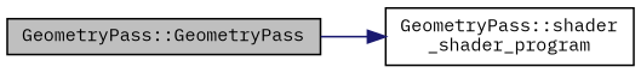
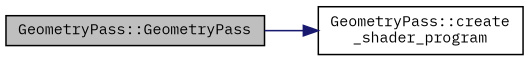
  digraph {
    rankdir=LR
    fontname="IBM Plex Mono"
    node [color=black fontname="IBM Plex Mono" fontsize=10 shape=record]
    n1 [fillcolor=grey75 fontcolor=black height=0.2 label="GeometryPass::GeometryPass" style=filled width=0.4]
-   n2 [height=0.2 label="GeometryPass::shader\l_shader_program" width=0.4]
+   n2 [height=0.2 label="GeometryPass::create\l_shader_program" width=0.4]
    n1 -> n2 [color=midnightblue fontname="IBM Plex Mono" fontsize=10 labelfontname=Helvetica labelfontsize=10 style=solid]
  }
